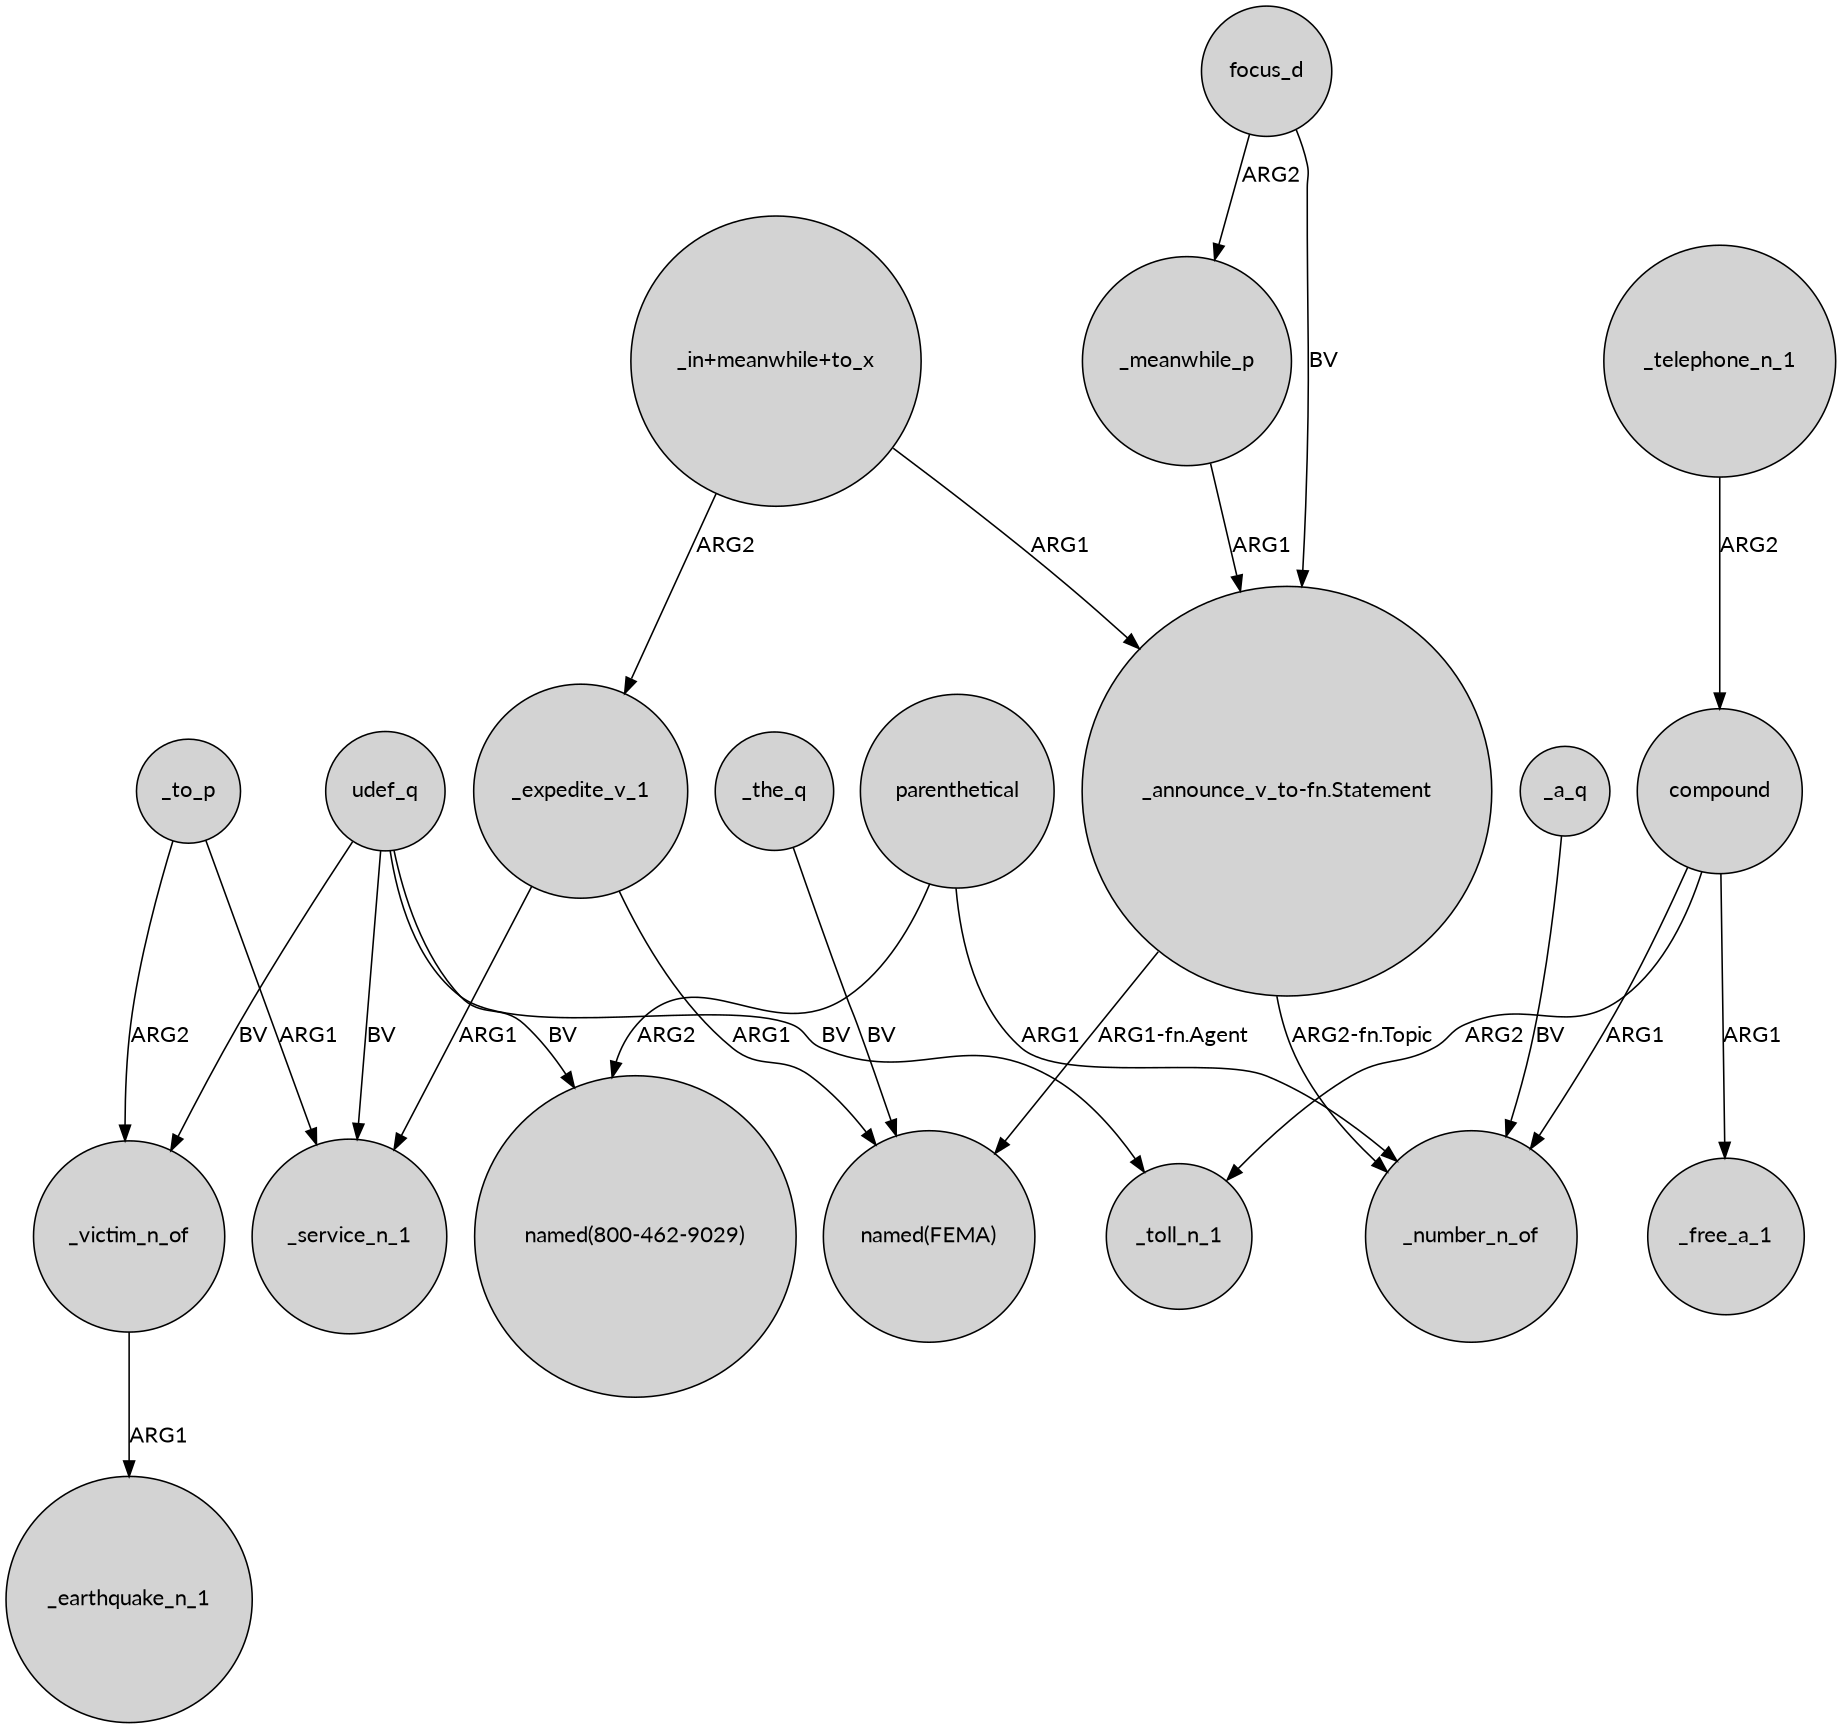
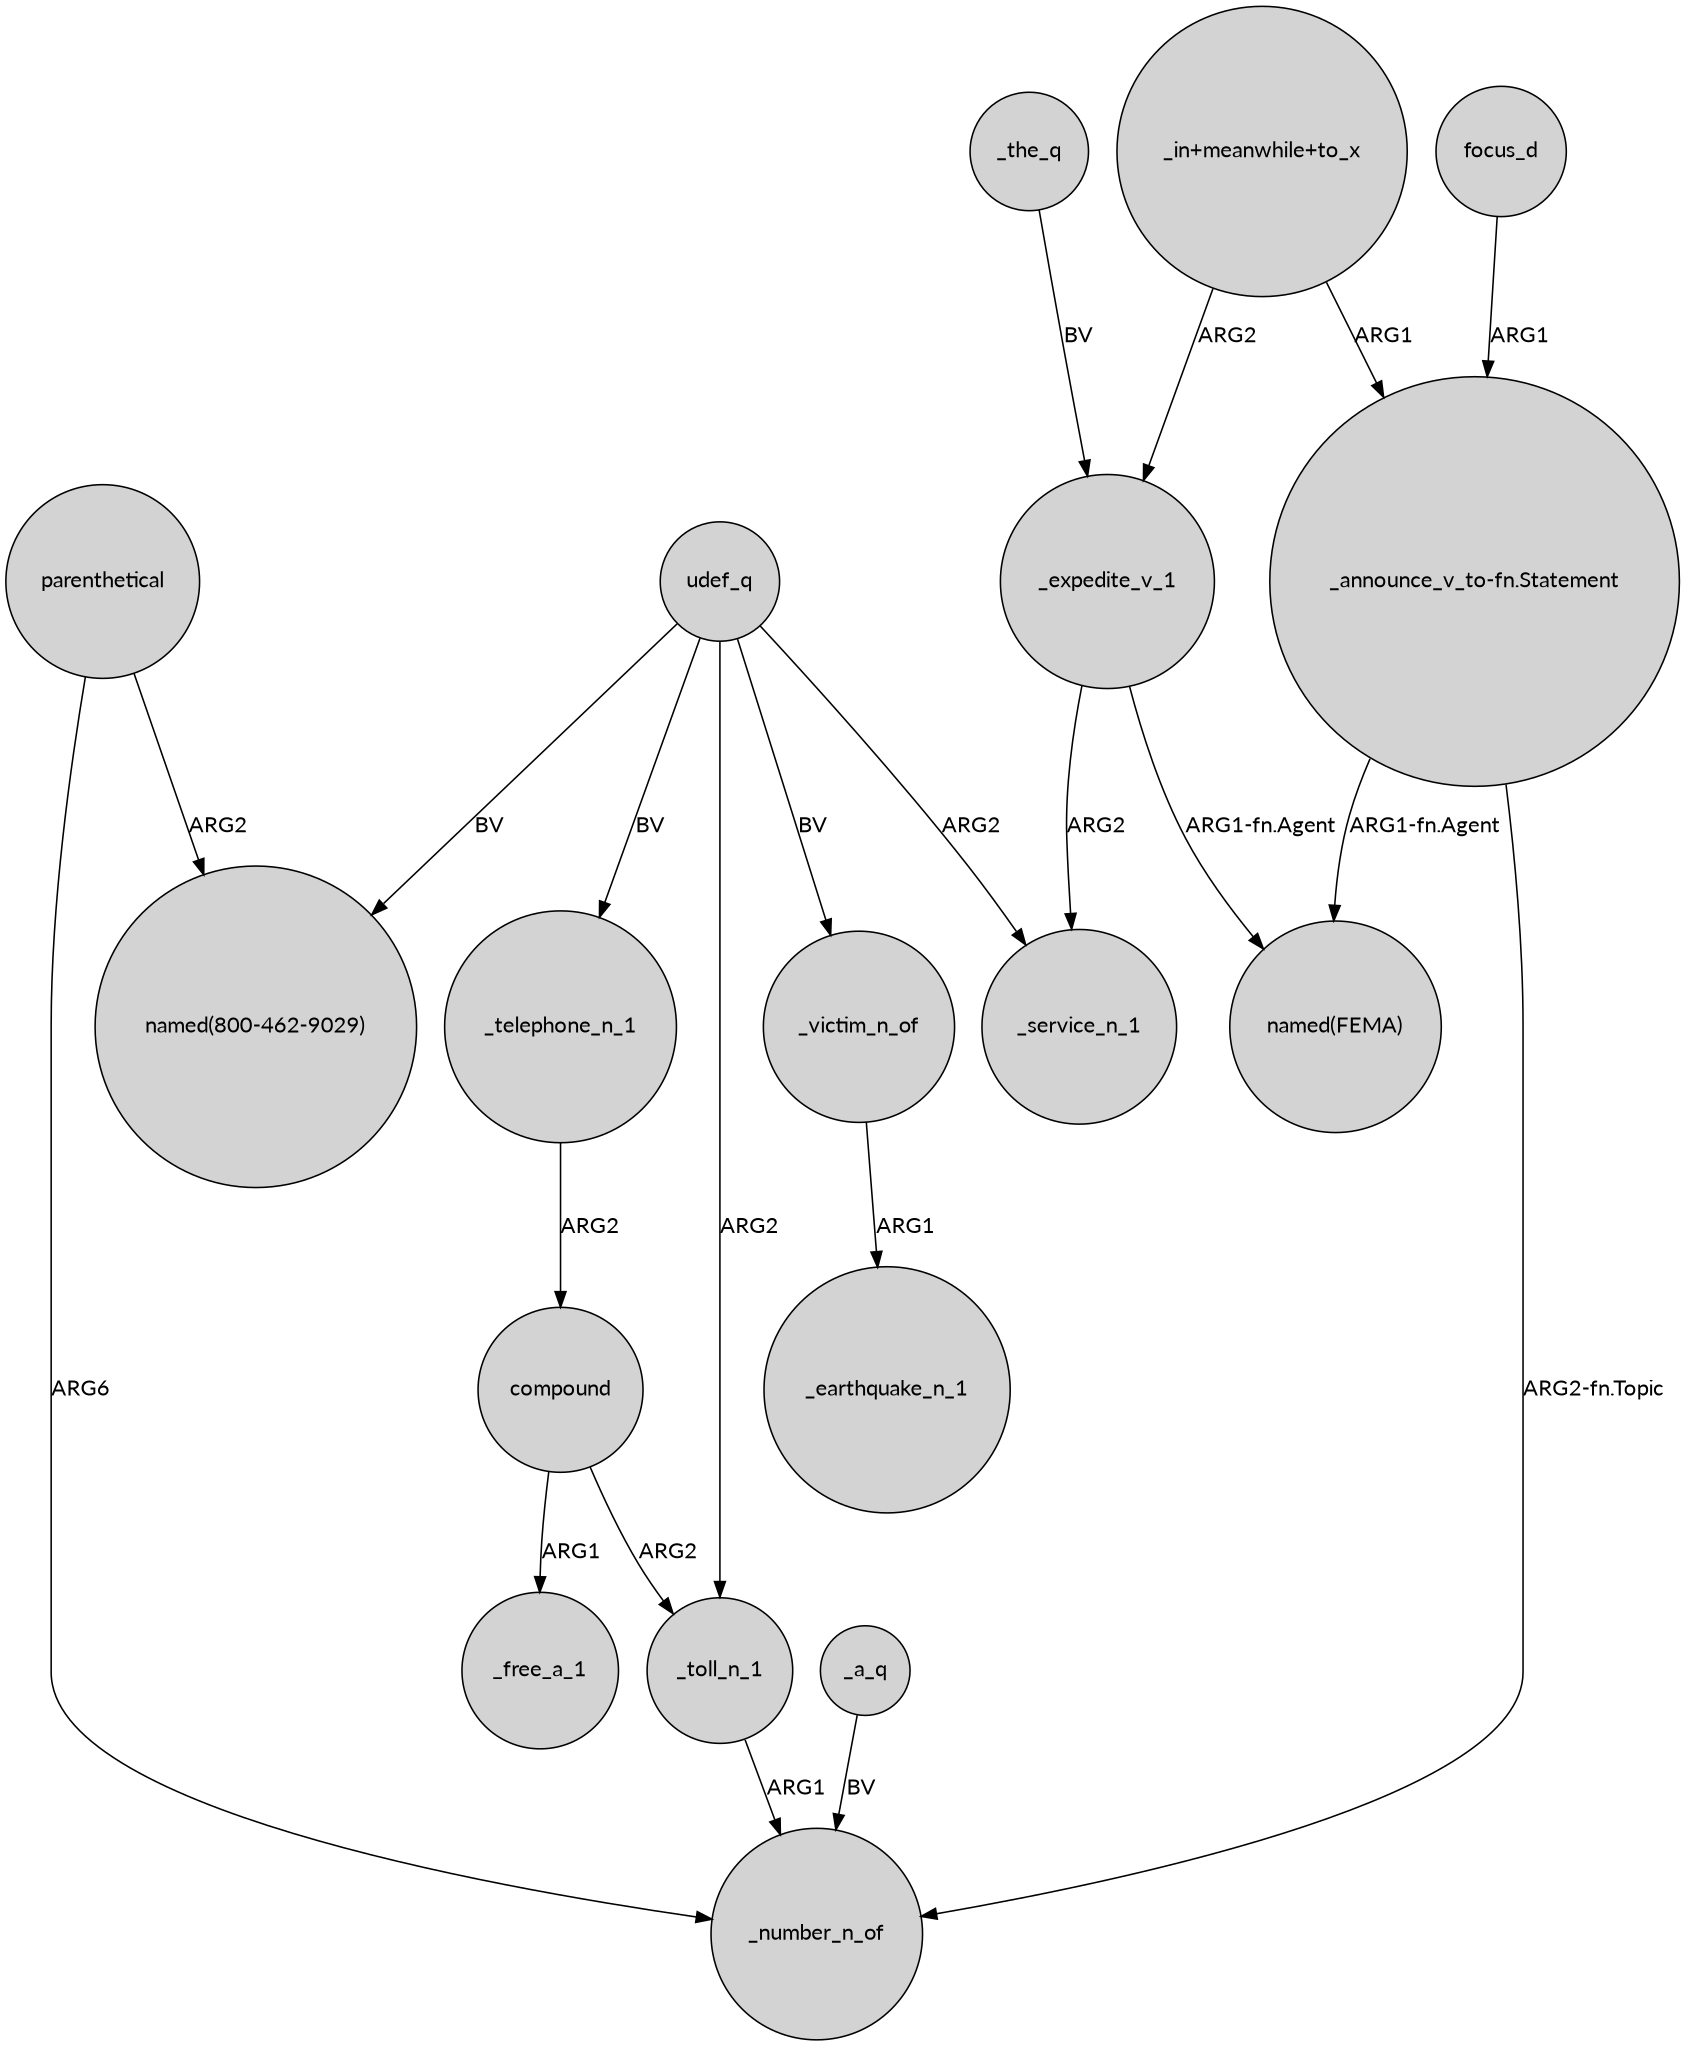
  digraph {
    fontname=Lato
    node [fontname=Lato shape=circle style=filled]
    edge [fontname=Lato]
    parenthetical
    "named(800-462-9029)"
    _number_n_of
    _the_q
    "named(FEMA)"
    _a_q
    compound
    _free_a_1
    _toll_n_1
    _telephone_n_1
    udef_q
    _service_n_1
    _victim_n_of
    _earthquake_n_1
-   _to_p
    focus_d
    "_announce_v_to-fn.Statement"
-   _meanwhile_p
    _expedite_v_1
    n20 [label="_in+meanwhile+to_x"]
    parenthetical -> "named(800-462-9029)" [label=ARG2]
-   parenthetical -> _number_n_of [label=ARG1]
-   _the_q -> "named(FEMA)" [label=BV]
+   parenthetical -> _number_n_of [label=ARG6]
+   _the_q -> _expedite_v_1 [label=BV]
    _a_q -> _number_n_of [label=BV]
-   compound -> _number_n_of [label=ARG1]
+   _toll_n_1 -> _number_n_of [label=ARG1]
    compound -> _free_a_1 [label=ARG1]
    compound -> _toll_n_1 [label=ARG2]
    _telephone_n_1 -> compound [label=ARG2]
    udef_q -> "named(800-462-9029)" [label=BV]
-   udef_q -> _toll_n_1 [label=BV]
-   udef_q -> _service_n_1 [label=BV]
+   udef_q -> _toll_n_1 [label=ARG2]
+   udef_q -> _telephone_n_1 [label=BV]
+   udef_q -> _service_n_1 [label=ARG2]
    udef_q -> _victim_n_of [label=BV]
    _victim_n_of -> _earthquake_n_1 [label=ARG1]
-   _to_p -> _service_n_1 [label=ARG1]
-   _to_p -> _victim_n_of [label=ARG2]
-   focus_d -> "_announce_v_to-fn.Statement" [label=BV]
-   focus_d -> _meanwhile_p [label=ARG2]
+   focus_d -> "_announce_v_to-fn.Statement" [label=ARG1]
    "_announce_v_to-fn.Statement" -> _number_n_of [label="ARG2-fn.Topic"]
    "_announce_v_to-fn.Statement" -> "named(FEMA)" [label="ARG1-fn.Agent"]
-   _meanwhile_p -> "_announce_v_to-fn.Statement" [label=ARG1]
-   _expedite_v_1 -> "named(FEMA)" [label=ARG1]
-   _expedite_v_1 -> _service_n_1 [label=ARG1]
+   _expedite_v_1 -> "named(FEMA)" [label="ARG1-fn.Agent"]
+   _expedite_v_1 -> _service_n_1 [label=ARG2]
    n20 -> "_announce_v_to-fn.Statement" [label=ARG1]
    n20 -> _expedite_v_1 [label=ARG2]
  }
